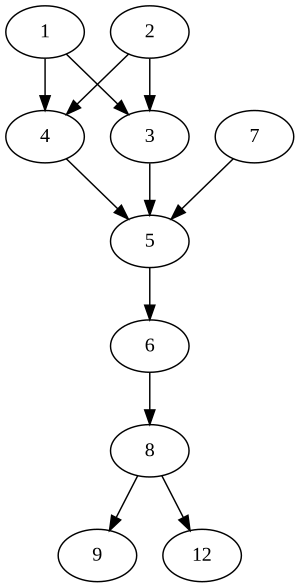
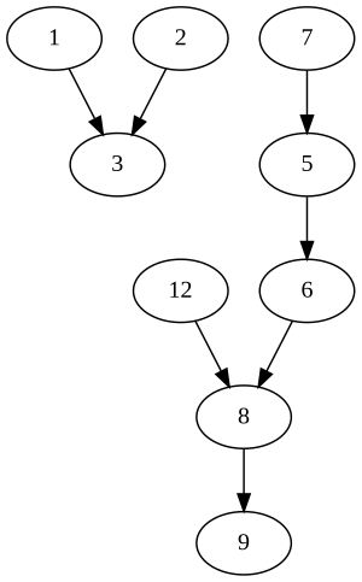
  digraph {
    fontname="Liberation Serif"
    node [alpha=0.13 fontname="Liberation Serif"]
    edge [fontname="Liberation Serif"]
    1 [alpha=0.11 expect_size=38946816]
    3 [alpha=0.04 expect_size=38365184]
-   4 [expect_size=16502784]
    5 [alpha=0.12 expect_size=41674752]
    6 [expect_size=10108928]
    2 [alpha=0.01 expect_size=12595200]
    8 [alpha=0.14 expect_size=41569280]
    7 [alpha=0.08 expect_size=23782400]
    9 [alpha=0.12 expect_size=24828928]
    n10 [alpha=0.20 expect_size=29685760 label=12]
    1 -> 3
-   1 -> 4
-   3 -> 5
-   4 -> 5
    5 -> 6
    6 -> 8
    2 -> 3
-   2 -> 4
    8 -> 9
-   8 -> n10
+   n10 -> 8
    7 -> 5
  }
